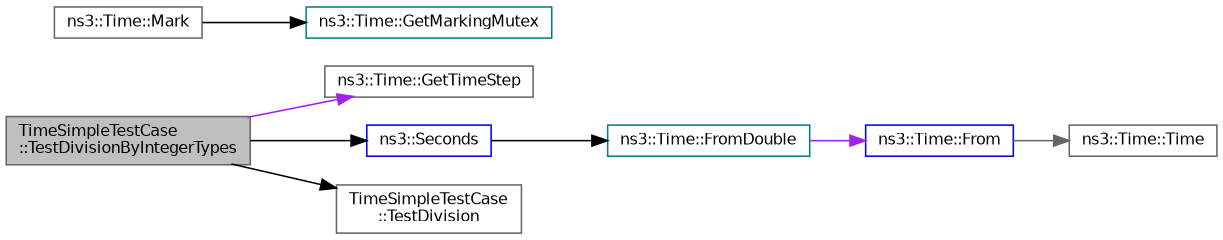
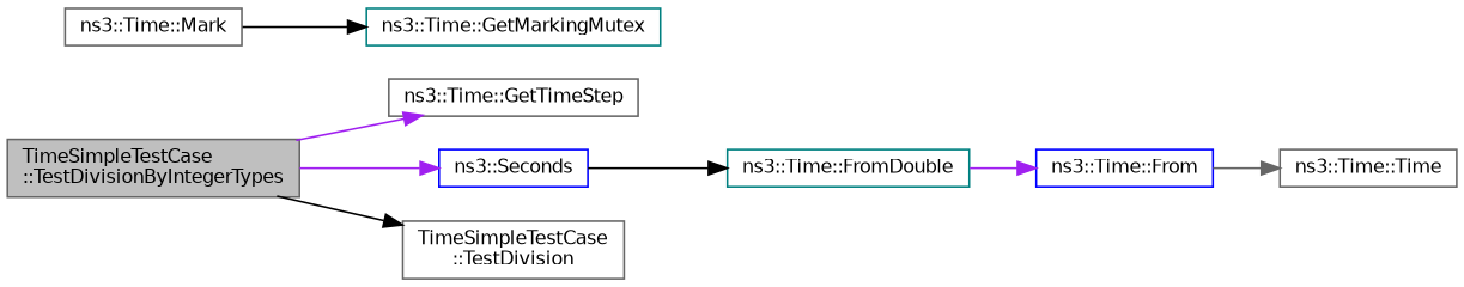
  digraph {
    fontname="DejaVu Sans"
    rankdir=LR
    node [color=gray40 fillcolor=white fontname="DejaVu Sans" fontsize=10 shape=record style=filled]
    edge [color=purple fontname="DejaVu Sans" fontsize=10 labelfontname=Helvetica labelfontsize=10 style=solid]
    n1 [fillcolor=grey75 fontcolor=black height=0.2 label="TimeSimpleTestCase\l::TestDivisionByIntegerTypes" width=0.4]
    n2 [height=0.2 label="ns3::Time::GetTimeStep" width=0.4]
    n3 [color=blue height=0.2 label="ns3::Seconds" width=0.4]
    n4 [height=0.2 label="TimeSimpleTestCase\l::TestDivision" width=0.4]
    n5 [color=teal height=0.2 label="ns3::Time::FromDouble" width=0.4]
    n6 [color=blue height=0.2 label="ns3::Time::From" width=0.4]
    n7 [height=0.2 label="ns3::Time::Time" width=0.4]
    n8 [height=0.2 label="ns3::Time::Mark" width=0.4]
    n9 [color=teal height=0.2 label="ns3::Time::GetMarkingMutex" width=0.4]
    n1 -> n2
-   n1 -> n3 [color=black]
+   n1 -> n3
    n1 -> n4 [color=black]
    n3 -> n5 [color=black]
    n5 -> n6
    n6 -> n7 [color=gray40]
    n8 -> n9 [color=black]
  }
